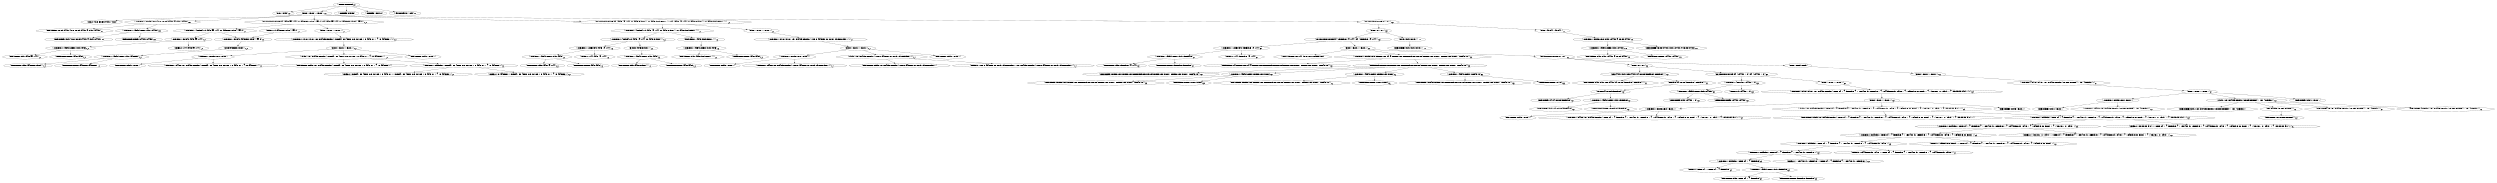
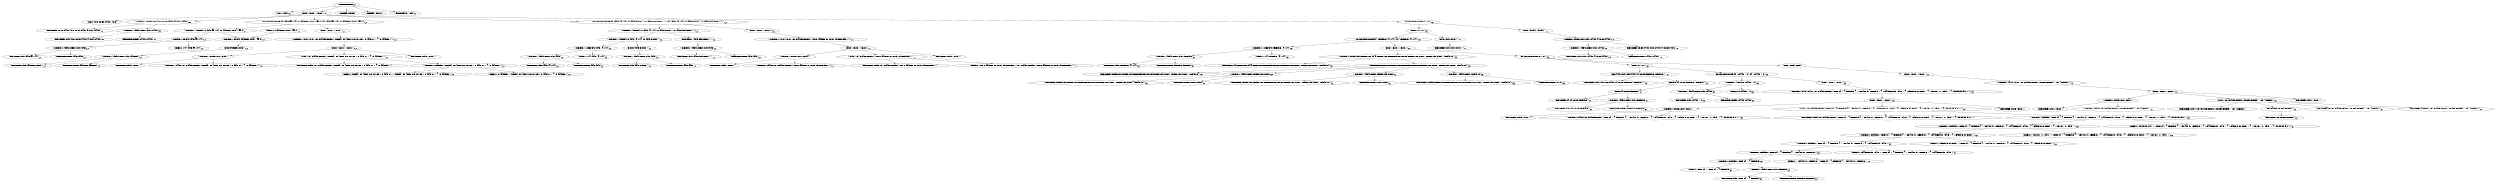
  digraph {
    fontname="DejaVu Sans Mono"
    node [fontname="DejaVu Sans Mono"]
    edge [fontname="DejaVu Sans Mono"]
    n1 [label=<(METHOD,execute)<SUB>137</SUB>>]
    n2 [label=<(PARAM,this)<SUB>137</SUB>>]
    n3 [label=<(BLOCK,&lt;empty&gt;,&lt;empty&gt;)<SUB>137</SUB>>]
    n4 [label=<(MODIFIER,PUBLIC)>]
    n5 [label=<(MODIFIER,VIRTUAL)>]
    n6 [label=<(METHOD_RETURN,void)<SUB>137</SUB>>]
    n7 [label=<(LOCAL,long savedMillis: long)>]
    n8 [label=<(&lt;operator&gt;.assignment,long savedMillis = this.millis)<SUB>138</SUB>>]
    n9 [label=<(CONTROL_STRUCTURE,if (file == null &amp;&amp; filesets.size() == 0),if (file == null &amp;&amp; filesets.size() == 0))<SUB>140</SUB>>]
    n10 [label=<(CONTROL_STRUCTURE,if (file != null &amp;&amp; file.exists() &amp;&amp; file.isDirectory()),if (file != null &amp;&amp; file.exists() &amp;&amp; file.isDirectory()))<SUB>146</SUB>>]
    n11 [label=<(CONTROL_STRUCTURE,try,try)<SUB>150</SUB>>]
    n12 [label=<(IDENTIFIER,savedMillis,long savedMillis = this.millis)<SUB>138</SUB>>]
    n13 [label=<(&lt;operator&gt;.fieldAccess,this.millis)<SUB>138</SUB>>]
    n14 [label=<(&lt;operator&gt;.logicalAnd,file == null &amp;&amp; filesets.size() == 0)<SUB>140</SUB>>]
    n15 [label=<(BLOCK,&lt;empty&gt;,&lt;empty&gt;)<SUB>140</SUB>>]
    n16 [label=<(&lt;operator&gt;.logicalAnd,file != null &amp;&amp; file.exists() &amp;&amp; file.isDirectory())<SUB>146</SUB>>]
    n17 [label=<(BLOCK,&lt;empty&gt;,&lt;empty&gt;)<SUB>146</SUB>>]
    n18 [label=<(BLOCK,try,try)<SUB>150</SUB>>]
    n19 [label=<(BLOCK,finally,finally)<SUB>172</SUB>>]
    n20 [label=<(IDENTIFIER,this,long savedMillis = this.millis)<SUB>138</SUB>>]
    n21 [label=<(FIELD_IDENTIFIER,millis,millis)<SUB>138</SUB>>]
    n22 [label=<(&lt;operator&gt;.equals,file == null)<SUB>140</SUB>>]
    n23 [label=<(&lt;operator&gt;.equals,filesets.size() == 0)<SUB>140</SUB>>]
    n24 [label=<(&lt;operator&gt;.throw,throw new BuildException(&quot;Specify at least one source - a file or &quot; + &quot;a fileset.&quot;);)<SUB>141</SUB>>]
    n25 [label=<(&lt;operator&gt;.fieldAccess,this.file)<SUB>140</SUB>>]
    n26 [label=<(LITERAL,null,file == null)<SUB>140</SUB>>]
    n27 [label=<(size,filesets.size())<SUB>140</SUB>>]
    n28 [label=<(IDENTIFIER,this,file == null)<SUB>140</SUB>>]
    n29 [label=<(FIELD_IDENTIFIER,file,file)<SUB>140</SUB>>]
    n30 [label=<(&lt;operator&gt;.fieldAccess,this.filesets)<SUB>140</SUB>>]
    n31 [label=<(LITERAL,0,filesets.size() == 0)<SUB>140</SUB>>]
    n32 [label=<(IDENTIFIER,this,filesets.size())<SUB>140</SUB>>]
    n33 [label=<(FIELD_IDENTIFIER,filesets,filesets)<SUB>140</SUB>>]
    n34 [label=<(BLOCK,&lt;empty&gt;,&lt;empty&gt;)<SUB>142</SUB>>]
    n35 [label=<(&lt;operator&gt;.assignment,&lt;empty&gt;)>]
    n36 [label=<(&lt;init&gt;,new BuildException(&quot;Specify at least one source - a file or &quot; + &quot;a fileset.&quot;))<SUB>142</SUB>>]
    n37 [label=<(IDENTIFIER,$obj1,&lt;empty&gt;)>]
    n38 [label=<(IDENTIFIER,$obj1,&lt;empty&gt;)>]
    n39 [label=<(&lt;operator&gt;.alloc,new BuildException(&quot;Specify at least one source - a file or &quot; + &quot;a fileset.&quot;))<SUB>142</SUB>>]
    n40 [label=<(IDENTIFIER,$obj1,new BuildException(&quot;Specify at least one source - a file or &quot; + &quot;a fileset.&quot;))>]
    n41 [label=<(&lt;operator&gt;.addition,&quot;Specify at least one source - a file or &quot; + &quot;a fileset.&quot;)<SUB>142</SUB>>]
    n42 [label=<(LITERAL,&quot;Specify at least one source - a file or &quot;,&quot;Specify at least one source - a file or &quot; + &quot;a fileset.&quot;)<SUB>142</SUB>>]
    n43 [label=<(LITERAL,&quot;a fileset.&quot;,&quot;Specify at least one source - a file or &quot; + &quot;a fileset.&quot;)<SUB>143</SUB>>]
    n44 [label=<(&lt;operator&gt;.logicalAnd,file != null &amp;&amp; file.exists())<SUB>146</SUB>>]
    n45 [label=<(isDirectory,file.isDirectory())<SUB>146</SUB>>]
    n46 [label=<(&lt;operator&gt;.throw,throw new BuildException(&quot;Use a fileset to touch directories.&quot;);)<SUB>147</SUB>>]
    n47 [label=<(&lt;operator&gt;.notEquals,file != null)<SUB>146</SUB>>]
    n48 [label=<(exists,file.exists())<SUB>146</SUB>>]
    n49 [label=<(&lt;operator&gt;.fieldAccess,this.file)<SUB>146</SUB>>]
    n50 [label=<(&lt;operator&gt;.fieldAccess,this.file)<SUB>146</SUB>>]
    n51 [label=<(LITERAL,null,file != null)<SUB>146</SUB>>]
    n52 [label=<(&lt;operator&gt;.fieldAccess,this.file)<SUB>146</SUB>>]
    n53 [label=<(IDENTIFIER,this,file != null)<SUB>646</SUB>>]
    n54 [label=<(FIELD_IDENTIFIER,file,file)<SUB>146</SUB>>]
    n55 [label=<(IDENTIFIER,this,file.exists())<SUB>146</SUB>>]
    n56 [label=<(FIELD_IDENTIFIER,file,file)<SUB>146</SUB>>]
    n57 [label=<(IDENTIFIER,this,file.isDirectory())<SUB>146</SUB>>]
    n58 [label=<(FIELD_IDENTIFIER,file,file)<SUB>146</SUB>>]
    n59 [label=<(BLOCK,&lt;empty&gt;,&lt;empty&gt;)<SUB>147</SUB>>]
    n60 [label=<(&lt;operator&gt;.assignment,&lt;empty&gt;)>]
    n61 [label=<(&lt;init&gt;,new BuildException(&quot;Use a fileset to touch directories.&quot;))<SUB>147</SUB>>]
    n62 [label=<(IDENTIFIER,$obj2,&lt;empty&gt;)>]
    n63 [label=<(IDENTIFIER,$obj2,&lt;empty&gt;)>]
    n64 [label=<(&lt;operator&gt;.alloc,new BuildException(&quot;Use a fileset to touch directories.&quot;))<SUB>147</SUB>>]
    n65 [label=<(IDENTIFIER,$obj2,new BuildException(&quot;Use a fileset to touch directories.&quot;))>]
    n66 [label=<(LITERAL,&quot;Use a fileset to touch directories.&quot;,new BuildException(&quot;Use a fileset to touch directories.&quot;))<SUB>147</SUB>>]
    n67 [label=<(CONTROL_STRUCTURE,if (dateTime != null),if (dateTime != null))<SUB>151</SUB>>]
    n68 [label=<(touch,this.touch())<SUB>171</SUB>>]
    n69 [label=<(&lt;operator&gt;.assignment,this.millis = savedMillis)<SUB>173</SUB>>]
    n70 [label=<(&lt;operator&gt;.notEquals,dateTime != null)<SUB>151</SUB>>]
    n71 [label=<(BLOCK,&lt;empty&gt;,&lt;empty&gt;)<SUB>151</SUB>>]
    n72 [label=<(IDENTIFIER,this,this.touch())<SUB>171</SUB>>]
    n73 [label=<(&lt;operator&gt;.fieldAccess,this.dateTime)<SUB>151</SUB>>]
    n74 [label=<(LITERAL,null,dateTime != null)<SUB>151</SUB>>]
-   n75 [label=<(LOCAL,DateFormat df: java.text.DateFormat)>]
    n76 [label=<(&lt;operator&gt;.assignment,DateFormat df = DateFormat.getDateTimeInstance(DateFormat.SHORT, DateFormat.SHORT, Locale.US))<SUB>152</SUB>>]
    n77 [label=<(CONTROL_STRUCTURE,try,try)<SUB>156</SUB>>]
    n78 [label=<(IDENTIFIER,this,dateTime != null)<SUB>151</SUB>>]
    n79 [label=<(FIELD_IDENTIFIER,dateTime,dateTime)<SUB>151</SUB>>]
    n80 [label=<(IDENTIFIER,df,DateFormat df = DateFormat.getDateTimeInstance(DateFormat.SHORT, DateFormat.SHORT, Locale.US))<SUB>152</SUB>>]
    n81 [label=<(getDateTimeInstance,DateFormat.getDateTimeInstance(DateFormat.SHORT, DateFormat.SHORT, Locale.US))<SUB>153</SUB>>]
    n82 [label=<(BLOCK,try,try)<SUB>156</SUB>>]
    n83 [label=<(BLOCK,catch,catch)>]
    n84 [label=<(IDENTIFIER,DateFormat,DateFormat.getDateTimeInstance(DateFormat.SHORT, DateFormat.SHORT, Locale.US))<SUB>153</SUB>>]
    n85 [label=<(&lt;operator&gt;.fieldAccess,DateFormat.SHORT)<SUB>153</SUB>>]
    n86 [label=<(&lt;operator&gt;.fieldAccess,DateFormat.SHORT)<SUB>154</SUB>>]
    n87 [label=<(&lt;operator&gt;.fieldAccess,Locale.US)<SUB>155</SUB>>]
    n88 [label=<(IDENTIFIER,DateFormat,DateFormat.getDateTimeInstance(DateFormat.SHORT, DateFormat.SHORT, Locale.US))<SUB>153</SUB>>]
    n89 [label=<(FIELD_IDENTIFIER,SHORT,SHORT)<SUB>153</SUB>>]
    n90 [label=<(IDENTIFIER,DateFormat,DateFormat.getDateTimeInstance(DateFormat.SHORT, DateFormat.SHORT, Locale.US))<SUB>154</SUB>>]
    n91 [label=<(FIELD_IDENTIFIER,SHORT,SHORT)<SUB>154</SUB>>]
    n92 [label=<(IDENTIFIER,Locale,DateFormat.getDateTimeInstance(DateFormat.SHORT, DateFormat.SHORT, Locale.US))<SUB>155</SUB>>]
    n93 [label=<(FIELD_IDENTIFIER,US,US)<SUB>155</SUB>>]
    n94 [label=<(setMillis,this.setMillis(df.parse(dateTime).getTime()))<SUB>157</SUB>>]
    n95 [label=<(CONTROL_STRUCTURE,if (millis &lt; 0),if (millis &lt; 0))<SUB>158</SUB>>]
    n96 [label=<(BLOCK,&lt;empty&gt;,&lt;empty&gt;)<SUB>166</SUB>>]
    n97 [label=<(IDENTIFIER,this,this.setMillis(df.parse(dateTime).getTime()))<SUB>157</SUB>>]
    n98 [label=<(getTime,df.parse(dateTime).getTime())<SUB>157</SUB>>]
    n99 [label=<(&lt;operator&gt;.lessThan,millis &lt; 0)<SUB>158</SUB>>]
    n100 [label=<(BLOCK,&lt;empty&gt;,&lt;empty&gt;)<SUB>158</SUB>>]
    n101 [label=<(parse,df.parse(dateTime))<SUB>157</SUB>>]
    n102 [label=<(IDENTIFIER,df,df.parse(dateTime))<SUB>157</SUB>>]
    n103 [label=<(&lt;operator&gt;.fieldAccess,this.dateTime)<SUB>157</SUB>>]
    n104 [label=<(IDENTIFIER,this,df.parse(dateTime))<SUB>157</SUB>>]
    n105 [label=<(FIELD_IDENTIFIER,dateTime,dateTime)<SUB>157</SUB>>]
    n106 [label=<(&lt;operator&gt;.fieldAccess,this.millis)<SUB>158</SUB>>]
    n107 [label=<(LITERAL,0,millis &lt; 0)<SUB>158</SUB>>]
    n108 [label=<(&lt;operator&gt;.throw,throw new BuildException(&quot;Date of &quot; + dateTime + &quot; results in negative &quot; + &quot;milliseconds value &quot; + &quot;relative to epoch &quot; + &quot;(January 1, 1970, &quot; + &quot;00:00:00 GMT).&quot;);)<SUB>159</SUB>>]
    n109 [label=<(IDENTIFIER,this,millis &lt; 0)<SUB>158</SUB>>]
    n110 [label=<(FIELD_IDENTIFIER,millis,millis)<SUB>158</SUB>>]
    n111 [label=<(BLOCK,&lt;empty&gt;,&lt;empty&gt;)<SUB>159</SUB>>]
    n112 [label=<(&lt;operator&gt;.assignment,&lt;empty&gt;)>]
    n113 [label=<(&lt;init&gt;,new BuildException(&quot;Date of &quot; + dateTime + &quot; results in negative &quot; + &quot;milliseconds value &quot; + &quot;relative to epoch &quot; + &quot;(January 1, 1970, &quot; + &quot;00:00:00 GMT).&quot;))<SUB>159</SUB>>]
    n114 [label=<(IDENTIFIER,$obj3,&lt;empty&gt;)>]
    n115 [label=<(IDENTIFIER,$obj3,&lt;empty&gt;)>]
    n116 [label=<(&lt;operator&gt;.alloc,new BuildException(&quot;Date of &quot; + dateTime + &quot; results in negative &quot; + &quot;milliseconds value &quot; + &quot;relative to epoch &quot; + &quot;(January 1, 1970, &quot; + &quot;00:00:00 GMT).&quot;))<SUB>159</SUB>>]
    n117 [label=<(IDENTIFIER,$obj3,new BuildException(&quot;Date of &quot; + dateTime + &quot; results in negative &quot; + &quot;milliseconds value &quot; + &quot;relative to epoch &quot; + &quot;(January 1, 1970, &quot; + &quot;00:00:00 GMT).&quot;))>]
    n118 [label=<(&lt;operator&gt;.addition,&quot;Date of &quot; + dateTime + &quot; results in negative &quot; + &quot;milliseconds value &quot; + &quot;relative to epoch &quot; + &quot;(January 1, 1970, &quot; + &quot;00:00:00 GMT).&quot;)<SUB>159</SUB>>]
    n119 [label=<(&lt;operator&gt;.addition,&quot;Date of &quot; + dateTime + &quot; results in negative &quot; + &quot;milliseconds value &quot; + &quot;relative to epoch &quot; + &quot;(January 1, 1970, &quot;)<SUB>159</SUB>>]
    n120 [label=<(LITERAL,&quot;00:00:00 GMT).&quot;,&quot;Date of &quot; + dateTime + &quot; results in negative &quot; + &quot;milliseconds value &quot; + &quot;relative to epoch &quot; + &quot;(January 1, 1970, &quot; + &quot;00:00:00 GMT).&quot;)<SUB>164</SUB>>]
    n121 [label=<(&lt;operator&gt;.addition,&quot;Date of &quot; + dateTime + &quot; results in negative &quot; + &quot;milliseconds value &quot; + &quot;relative to epoch &quot;)<SUB>159</SUB>>]
    n122 [label=<(LITERAL,&quot;(January 1, 1970, &quot;,&quot;Date of &quot; + dateTime + &quot; results in negative &quot; + &quot;milliseconds value &quot; + &quot;relative to epoch &quot; + &quot;(January 1, 1970, &quot;)<SUB>163</SUB>>]
    n123 [label=<(&lt;operator&gt;.addition,&quot;Date of &quot; + dateTime + &quot; results in negative &quot; + &quot;milliseconds value &quot;)<SUB>159</SUB>>]
    n124 [label=<(LITERAL,&quot;relative to epoch &quot;,&quot;Date of &quot; + dateTime + &quot; results in negative &quot; + &quot;milliseconds value &quot; + &quot;relative to epoch &quot;)<SUB>162</SUB>>]
    n125 [label=<(&lt;operator&gt;.addition,&quot;Date of &quot; + dateTime + &quot; results in negative &quot;)<SUB>159</SUB>>]
    n126 [label=<(LITERAL,&quot;milliseconds value &quot;,&quot;Date of &quot; + dateTime + &quot; results in negative &quot; + &quot;milliseconds value &quot;)<SUB>161</SUB>>]
    n127 [label=<(&lt;operator&gt;.addition,&quot;Date of &quot; + dateTime)<SUB>159</SUB>>]
    n128 [label=<(LITERAL,&quot; results in negative &quot;,&quot;Date of &quot; + dateTime + &quot; results in negative &quot;)<SUB>160</SUB>>]
    n129 [label=<(LITERAL,&quot;Date of &quot;,&quot;Date of &quot; + dateTime)<SUB>159</SUB>>]
    n130 [label=<(&lt;operator&gt;.fieldAccess,this.dateTime)<SUB>159</SUB>>]
    n131 [label=<(IDENTIFIER,this,&quot;Date of &quot; + dateTime)<SUB>159</SUB>>]
    n132 [label=<(FIELD_IDENTIFIER,dateTime,dateTime)<SUB>159</SUB>>]
    n133 [label=<(&lt;operator&gt;.throw,throw new BuildException(pe.getMessage(), pe, location);)<SUB>167</SUB>>]
    n134 [label=<(BLOCK,&lt;empty&gt;,&lt;empty&gt;)<SUB>167</SUB>>]
    n135 [label=<(&lt;operator&gt;.assignment,&lt;empty&gt;)>]
    n136 [label=<(&lt;init&gt;,new BuildException(pe.getMessage(), pe, location))<SUB>167</SUB>>]
    n137 [label=<(IDENTIFIER,$obj4,&lt;empty&gt;)>]
    n138 [label=<(IDENTIFIER,$obj4,&lt;empty&gt;)>]
    n139 [label=<(&lt;operator&gt;.alloc,new BuildException(pe.getMessage(), pe, location))<SUB>167</SUB>>]
    n140 [label=<(IDENTIFIER,$obj4,new BuildException(pe.getMessage(), pe, location))>]
    n141 [label=<(getMessage,pe.getMessage())<SUB>167</SUB>>]
    n142 [label=<(IDENTIFIER,pe,new BuildException(pe.getMessage(), pe, location))<SUB>167</SUB>>]
    n143 [label=<(IDENTIFIER,location,new BuildException(pe.getMessage(), pe, location))<SUB>167</SUB>>]
    n144 [label=<(IDENTIFIER,pe,pe.getMessage())<SUB>267</SUB>>]
    n145 [label=<(&lt;operator&gt;.fieldAccess,this.millis)<SUB>173</SUB>>]
    n146 [label=<(IDENTIFIER,savedMillis,this.millis = savedMillis)<SUB>173</SUB>>]
    n147 [label=<(IDENTIFIER,this,this.millis = savedMillis)<SUB>173</SUB>>]
    n148 [label=<(FIELD_IDENTIFIER,millis,millis)<SUB>173</SUB>>]
    n1 -> n2
    n1 -> n3
    n1 -> n4
    n1 -> n5
    n1 -> n6
    n3 -> n7
    n3 -> n8
    n3 -> n9
    n3 -> n10
    n3 -> n11
    n8 -> n12
    n8 -> n13
    n9 -> n14
    n9 -> n15
    n10 -> n16
    n10 -> n17
    n11 -> n18
    n11 -> n19
    n13 -> n20
    n13 -> n21
    n14 -> n22
    n14 -> n23
    n15 -> n24
    n16 -> n44
    n16 -> n45
    n17 -> n46
    n18 -> n67
    n18 -> n68
    n19 -> n69
    n22 -> n25
    n22 -> n26
    n23 -> n27
    n24 -> n34
    n25 -> n28
    n25 -> n29
    n27 -> n30
    n30 -> n32
    n30 -> n33
    n31 -> n23
    n34 -> n35
    n34 -> n36
    n34 -> n37
    n35 -> n38
    n35 -> n39
    n36 -> n40
    n36 -> n41
    n41 -> n42
    n41 -> n43
    n44 -> n47
    n44 -> n48
    n45 -> n49
    n46 -> n59
    n47 -> n50
    n47 -> n51
    n48 -> n52
    n49 -> n57
    n49 -> n58
    n50 -> n53
    n50 -> n54
    n52 -> n55
    n52 -> n56
    n59 -> n60
    n59 -> n61
    n59 -> n62
    n60 -> n63
    n60 -> n64
    n61 -> n65
    n61 -> n66
    n67 -> n70
    n67 -> n71
    n68 -> n72
    n69 -> n145
    n69 -> n146
    n70 -> n73
    n70 -> n74
-   n71 -> n75
    n71 -> n76
    n71 -> n77
    n73 -> n78
    n73 -> n79
    n76 -> n80
    n76 -> n81
    n77 -> n82
    n77 -> n83
    n81 -> n84
    n81 -> n85
    n81 -> n86
    n81 -> n87
    n82 -> n94
    n82 -> n95
    n83 -> n96
    n85 -> n88
    n85 -> n89
    n86 -> n90
    n86 -> n91
    n87 -> n92
    n87 -> n93
    n94 -> n97
    n94 -> n98
    n95 -> n99
    n95 -> n100
    n96 -> n133
    n98 -> n101
    n99 -> n106
    n99 -> n107
    n100 -> n108
    n101 -> n102
    n101 -> n103
    n103 -> n104
    n103 -> n105
    n106 -> n109
    n106 -> n110
    n108 -> n111
    n111 -> n112
    n111 -> n113
    n111 -> n114
    n112 -> n115
    n112 -> n116
    n113 -> n117
    n113 -> n118
    n118 -> n119
    n118 -> n120
    n119 -> n121
    n119 -> n122
    n121 -> n123
    n121 -> n124
    n123 -> n125
    n123 -> n126
    n125 -> n127
    n125 -> n128
    n127 -> n129
    n127 -> n130
    n130 -> n131
    n130 -> n132
    n133 -> n134
    n134 -> n135
    n134 -> n136
    n134 -> n137
    n135 -> n138
    n135 -> n139
    n136 -> n140
    n136 -> n141
    n136 -> n142
    n136 -> n143
    n141 -> n144
    n145 -> n147
    n145 -> n148
  }
